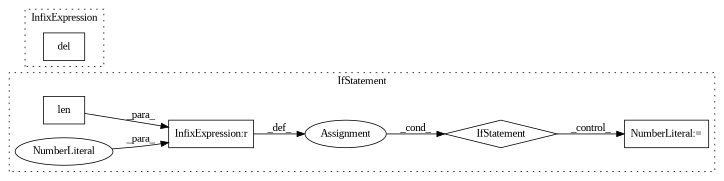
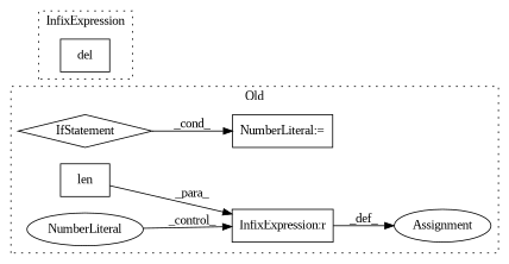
  digraph {
    fontname="Liberation Serif"
    rankdir=LR
    node [a=32 fontname="Liberation Serif" l="4,1" shape=box]
    edge [fontname="Liberation Serif"]
    n1 [label=len s="7673,7702"]
    n2 [a=27 l=3 label="InfixExpression:r" s=7703]
    n3 [a=25 l="4,2" label=IfStatement s="7623,7708" shape=diamond]
    n4 [a=34 l=1 label=NumberLiteral s=7706 shape=ellipse]
    n5 [a=42 label=Assignment shape=ellipse l=""]
    n6 [a=7 l=1 label="NumberLiteral:=" s=7727]
    n7 [label=del s="7308,7337"]
    subgraph cluster_1 {
-     label=IfStatement
+     label=Old
      style=dotted
      n1
      n2
      n3
      n4
      n5
      n6
    }
    subgraph cluster_2 {
      label=InfixExpression
      style=dotted
      n7
    }
    n1 -> n2 [label=_para_]
    n2 -> n5 [label=_def_]
-   n3 -> n6 [label=_control_]
-   n4 -> n2 [label=_para_]
-   n5 -> n3 [label=_cond_]
+   n3 -> n6 [label=_cond_]
+   n4 -> n2 [label=_control_]
  }
